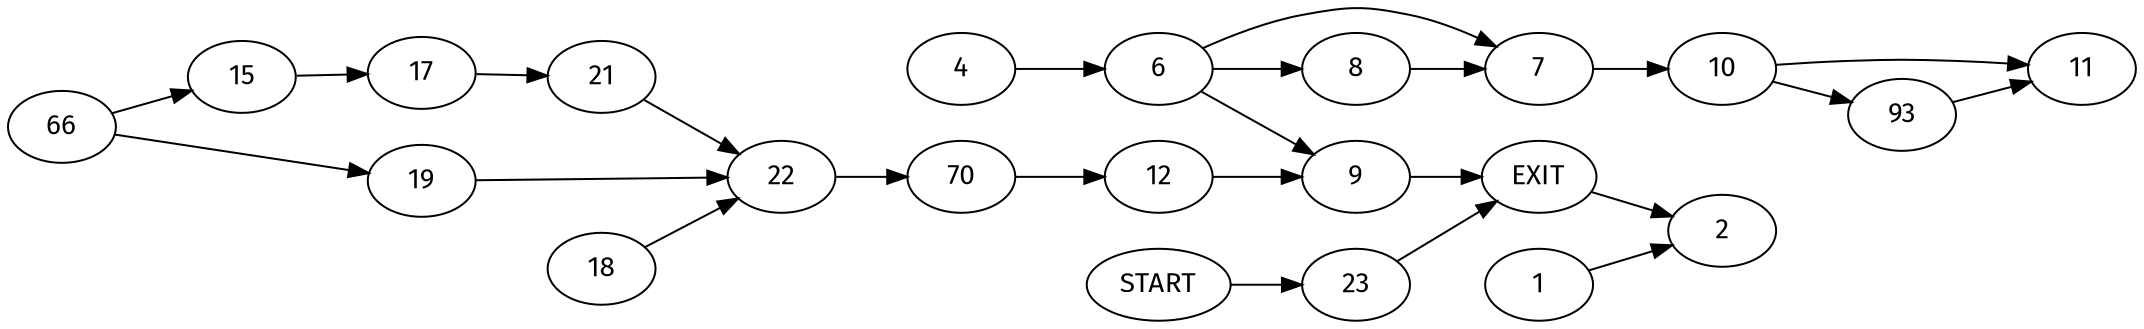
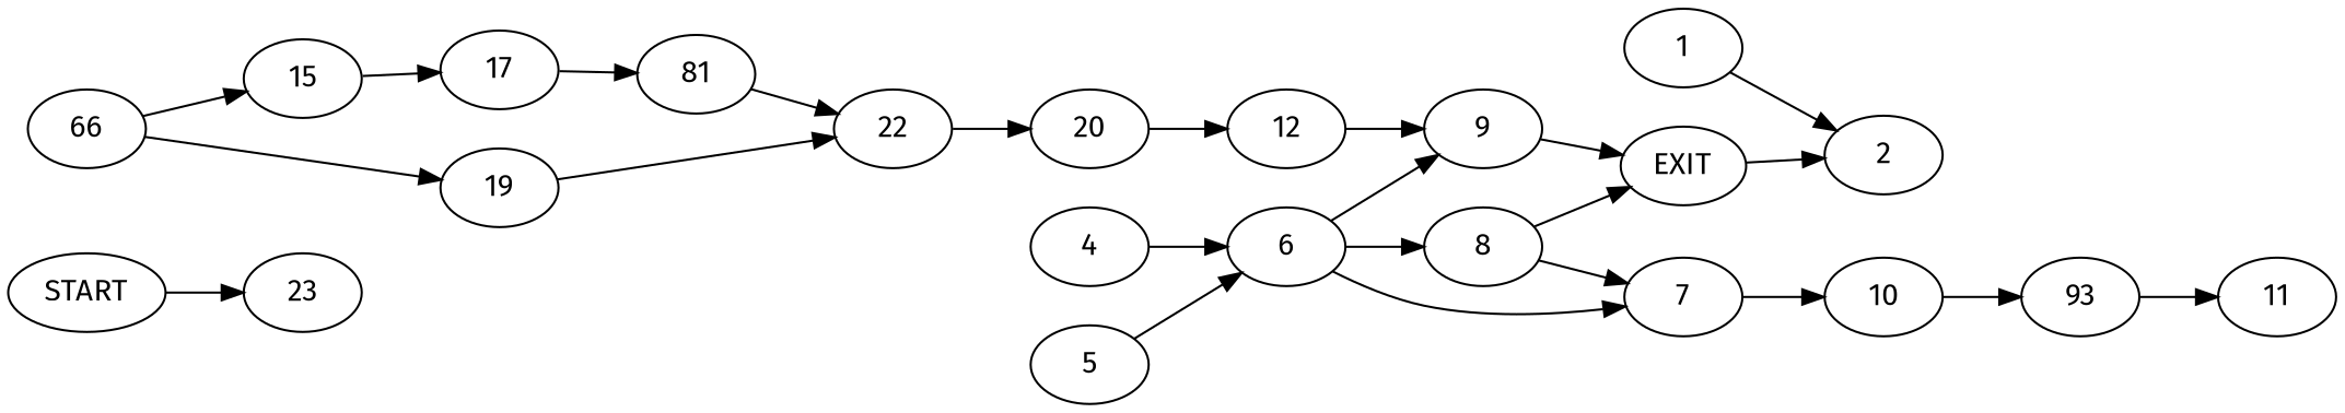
  digraph {
    fontname="Fira Sans"
    rankdir=LR
    node [fontname="Fira Sans"]
    edge [fontname="Fira Sans"]
    n1 [label=START]
    23
    1
    2
    n5 [label=EXIT]
    4
    6
+   5
    7
    8
    9
    10
    11
    n14 [label=93]
    12
    15
    17
    n18 [label=66]
    19
-   21
-   18
+   21 [label=81]
    22
-   20 [label=70]
+   20
    n1 -> 23
-   23 -> n5
+   8 -> n5
    1 -> 2
    n5 -> 2
    4 -> 6
    6 -> 7
    6 -> 8
    6 -> 9
+   5 -> 6
    7 -> 10
    8 -> 7
    9 -> n5
-   10 -> 11
    10 -> n14
    n14 -> 11
    12 -> 9
    15 -> 17
    17 -> 21
    n18 -> 15
    n18 -> 19
    19 -> 22
    21 -> 22
-   18 -> 22
    22 -> 20
    20 -> 12
  }
